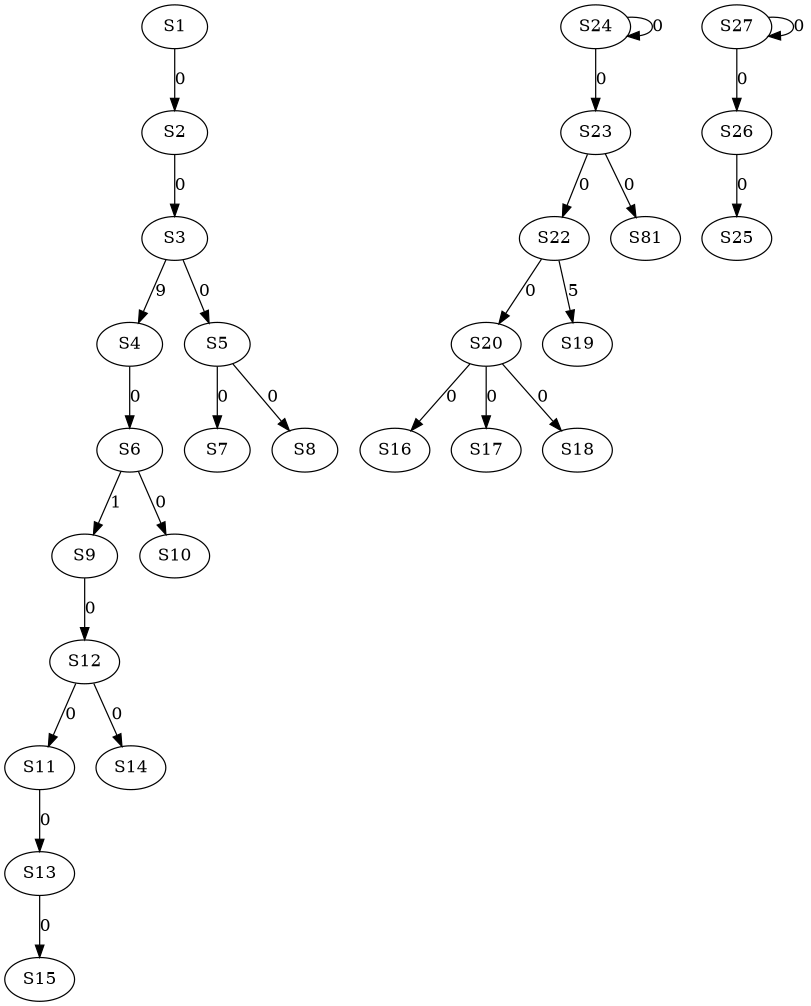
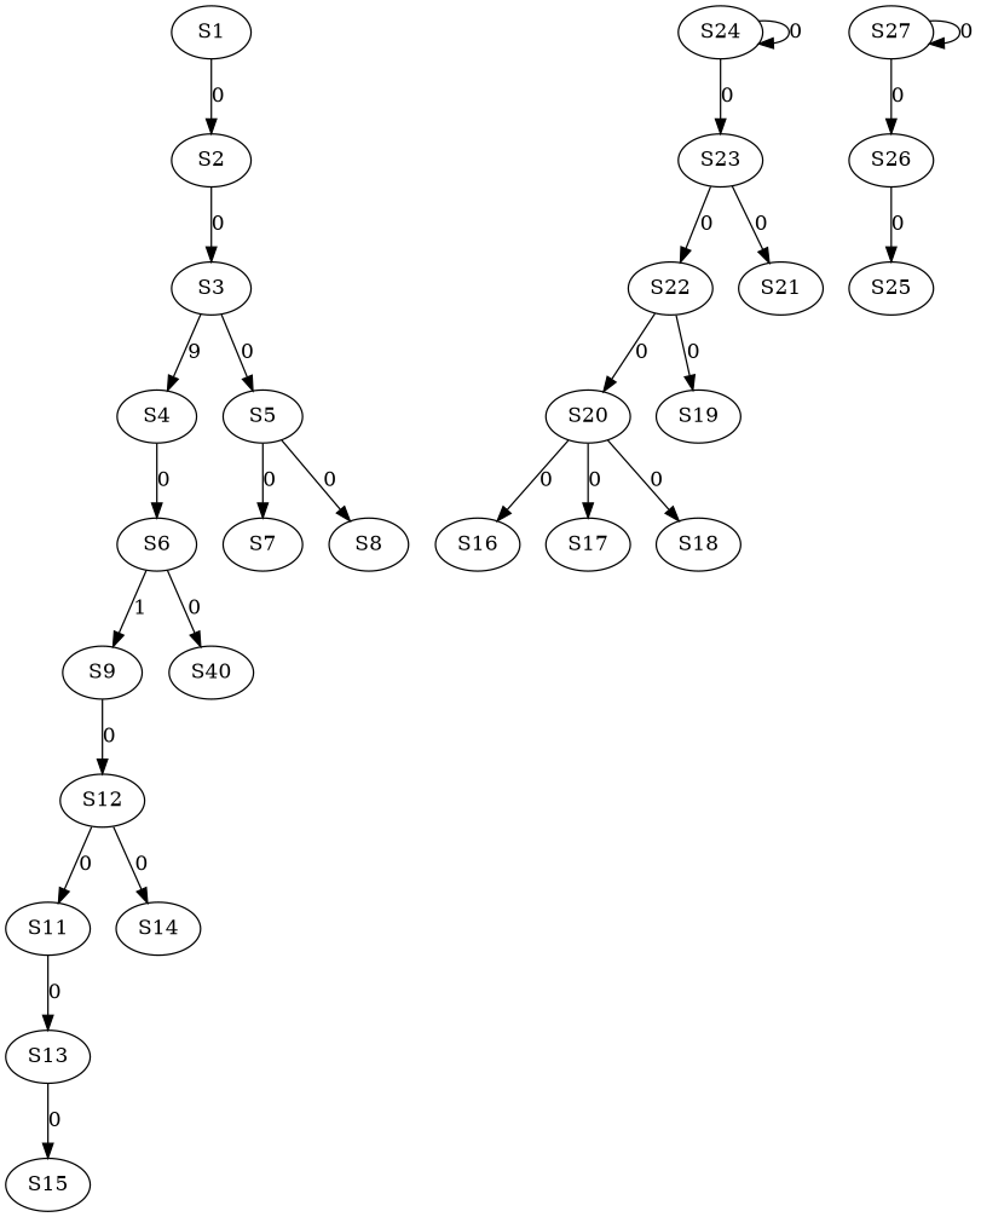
  strict digraph {
    S1
    S2
    S3
    S4
    S5
    S6
    S7
    S8
    S9
-   S10
+   S10 [label=S40]
    S12
    S11
    S13
    S14
    S15
    S20
    S16
    S17
    S18
    S22
    S19
    S23
-   S21 [label=S81]
+   S21
    S24
    S26
    S25
    S27
    S1 -> S2 [label=0]
    S2 -> S3 [label=0]
    S3 -> S4 [label=9]
    S3 -> S5 [label=0]
    S4 -> S6 [label=0]
    S5 -> S7 [label=0]
    S5 -> S8 [label=0]
    S6 -> S9 [label=1]
    S6 -> S10 [label=0]
    S9 -> S12 [label=0]
    S12 -> S11 [label=0]
    S12 -> S14 [label=0]
    S11 -> S13 [label=0]
    S13 -> S15 [label=0]
    S20 -> S16 [label=0]
    S20 -> S17 [label=0]
    S20 -> S18 [label=0]
    S22 -> S20 [label=0]
-   S22 -> S19 [label=5]
+   S22 -> S19 [label=0]
    S23 -> S22 [label=0]
    S23 -> S21 [label=0]
    S24 -> S23 [label=0]
    S24 -> S24 [label=0]
    S26 -> S25 [label=0]
    S27 -> S26 [label=0]
    S27 -> S27 [label=0]
  }
